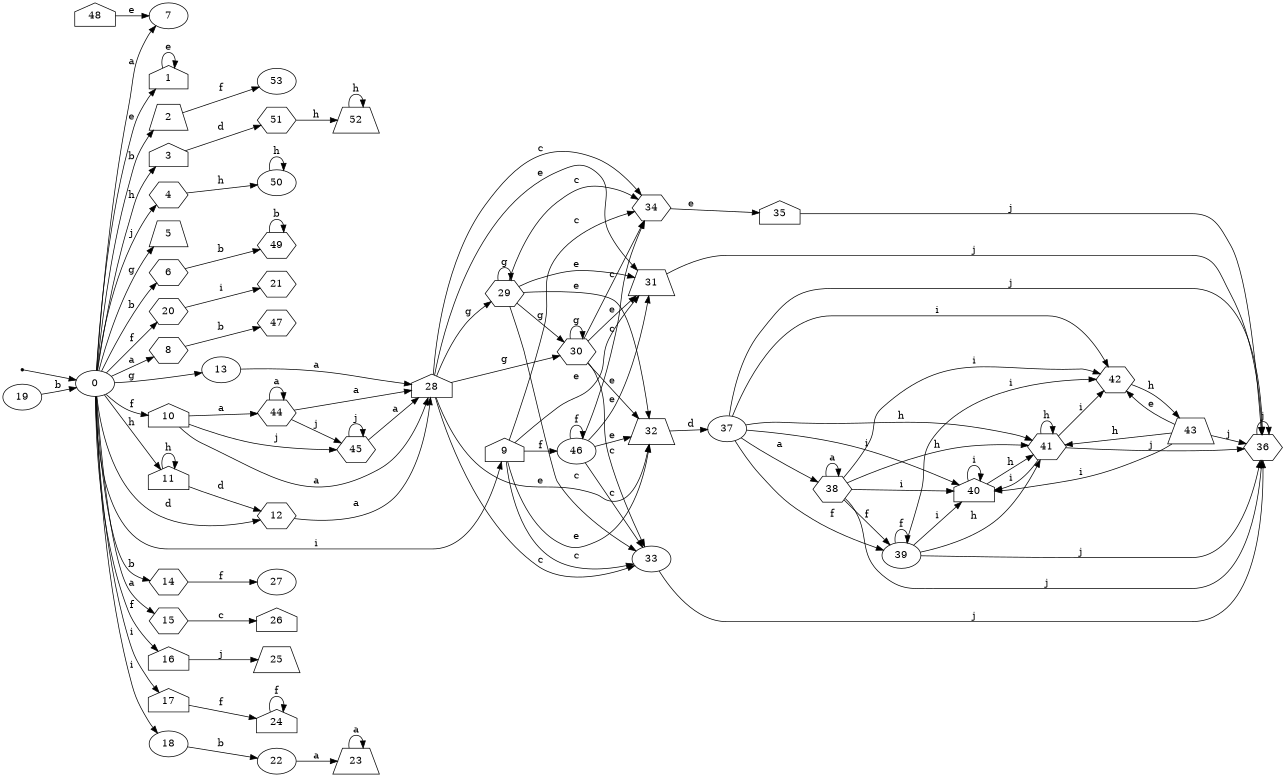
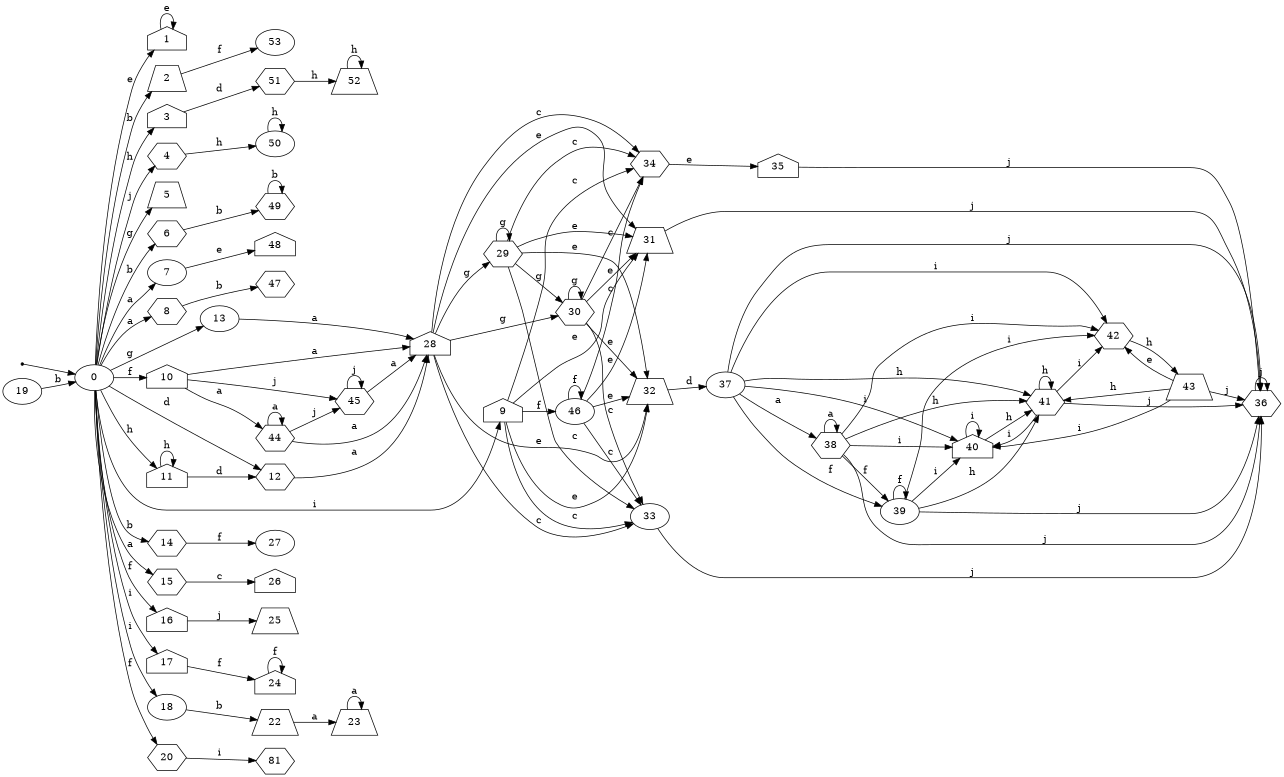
  digraph {
    rankdir=LR
    node [shape=hexagon]
    dummy0 [shape=point]
    0 [shape=ellipse]
    1 [shape=house]
    2 [shape=trapezium]
    3 [shape=house]
    4
    5 [shape=trapezium]
    6
    7 [shape=ellipse]
    8
    9 [shape=house]
    10 [shape=house]
    11 [shape=house]
    12
    13 [shape=ellipse]
    14
    15
    16 [shape=house]
    17 [shape=house]
    18 [shape=ellipse]
    20
    53 [shape=ellipse]
    51
    50 [shape=ellipse]
    49
    48 [shape=house]
    47
    31 [shape=trapezium]
    32 [shape=trapezium]
    33 [shape=ellipse]
    34
    46 [shape=ellipse]
    28 [shape=house]
    44
    45
    27 [shape=ellipse]
    26 [shape=house]
    25 [shape=trapezium]
    24 [shape=house]
-   22 [shape=ellipse]
+   22 [shape=trapezium]
    19 [shape=ellipse]
-   21
+   21 [label=81]
    52 [shape=trapezium]
    36
    37 [shape=ellipse]
    35 [shape=house]
    29
    30
    23 [shape=trapezium]
    38
    39 [shape=ellipse]
    40 [shape=house]
    41
    42
    43 [shape=trapezium]
    dummy0 -> 0
    0 -> 1 [label=e]
    0 -> 2 [label=b]
    0 -> 3 [label=h]
    0 -> 4 [label=j]
    0 -> 5 [label=g]
    0 -> 6 [label=b]
    0 -> 7 [label=a]
    0 -> 8 [label=a]
    0 -> 9 [label=i]
    0 -> 10 [label=f]
    0 -> 11 [label=h]
    0 -> 12 [label=d]
    0 -> 13 [label=g]
    0 -> 14 [label=b]
    0 -> 15 [label=a]
    0 -> 16 [label=f]
    0 -> 17 [label=i]
    0 -> 18 [label=i]
    0 -> 20 [label=f]
    1 -> 1 [label=e]
    2 -> 53 [label=f]
    3 -> 51 [label=d]
    4 -> 50 [label=h]
    6 -> 49 [label=b]
-   48 -> 7 [label=e]
+   7 -> 48 [label=e]
    8 -> 47 [label=b]
    9 -> 31 [label=e]
    9 -> 32 [label=e]
    9 -> 33 [label=c]
    9 -> 34 [label=c]
    9 -> 46 [label=f]
    10 -> 28 [label=a]
    10 -> 44 [label=a]
    10 -> 45 [label=j]
    11 -> 11 [label=h]
    11 -> 12 [label=d]
    12 -> 28 [label=a]
    13 -> 28 [label=a]
    14 -> 27 [label=f]
    15 -> 26 [label=c]
    16 -> 25 [label=j]
    17 -> 24 [label=f]
    18 -> 22 [label=b]
    20 -> 21 [label=i]
    51 -> 52 [label=h]
    50 -> 50 [label=h]
    49 -> 49 [label=b]
    31 -> 36 [label=j]
    32 -> 37 [label=d]
    33 -> 36 [label=j]
    34 -> 35 [label=e]
    46 -> 31 [label=e]
    46 -> 32 [label=e]
    46 -> 33 [label=c]
    46 -> 34 [label=c]
    46 -> 46 [label=f]
    28 -> 31 [label=e]
    28 -> 32 [label=e]
    28 -> 33 [label=c]
    28 -> 34 [label=c]
    28 -> 29 [label=g]
    28 -> 30 [label=g]
    44 -> 28 [label=a]
    44 -> 44 [label=a]
    44 -> 45 [label=j]
    45 -> 28 [label=a]
    45 -> 45 [label=j]
    24 -> 24 [label=f]
    22 -> 23 [label=a]
    19 -> 0 [label=b]
    52 -> 52 [label=h]
    36 -> 36 [label=j]
    37 -> 36 [label=j]
    37 -> 38 [label=a]
    37 -> 39 [label=f]
    37 -> 40 [label=i]
    37 -> 41 [label=h]
    37 -> 42 [label=i]
    35 -> 36 [label=j]
    29 -> 31 [label=e]
    29 -> 32 [label=e]
    29 -> 33 [label=c]
    29 -> 34 [label=c]
    29 -> 29 [label=g]
    29 -> 30 [label=g]
    30 -> 31 [label=e]
    30 -> 32 [label=e]
    30 -> 33 [label=c]
    30 -> 34 [label=c]
    30 -> 30 [label=g]
    23 -> 23 [label=a]
    38 -> 36 [label=j]
    38 -> 38 [label=a]
    38 -> 39 [label=f]
    38 -> 40 [label=i]
    38 -> 41 [label=h]
    38 -> 42 [label=i]
    39 -> 36 [label=j]
    39 -> 39 [label=f]
    39 -> 40 [label=i]
    39 -> 41 [label=h]
    39 -> 42 [label=i]
    40 -> 40 [label=i]
    40 -> 41 [label=h]
    41 -> 36 [label=j]
    41 -> 40 [label=i]
    41 -> 41 [label=h]
    41 -> 42 [label=i]
    42 -> 43 [label=h]
    43 -> 36 [label=j]
    43 -> 40 [label=i]
    43 -> 41 [label=h]
    43 -> 42 [label=e]
  }
